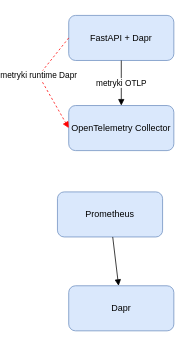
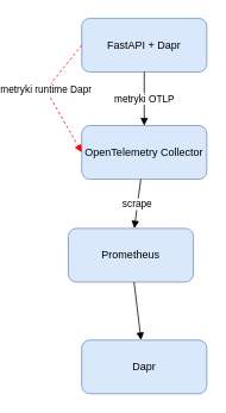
  <mxCell id="0" />
  <mxCell id="1" parent="0" />
  <mxCell id="2" value="FastAPI + Dapr" style="rounded=1;whiteSpace=wrap;html=1;fillColor=#dae8fc;strokeColor=#6c8ebf" parent="1" vertex="1"><mxGeometry x="60" y="20" width="140" height="60" as="geometry" /></mxCell>
  <mxCell id="3" value="OpenTelemetry Collector" style="rounded=1;whiteSpace=wrap;html=1;fillColor=#dae8fc;strokeColor=#6c8ebf" parent="1" vertex="1"><mxGeometry x="60" y="140" width="140" height="60" as="geometry" /></mxCell>
  <mxCell id="4" value="Prometheus" style="rounded=1;whiteSpace=wrap;html=1;fillColor=#dae8fc;strokeColor=#6c8ebf" parent="1" vertex="1"><mxGeometry x="45" y="255" width="140" height="60" as="geometry" /></mxCell>
  <mxCell id="5" value="Dapr" style="rounded=1;whiteSpace=wrap;html=1;fillColor=#dae8fc;strokeColor=#6c8ebf" parent="1" vertex="1"><mxGeometry x="60" y="380" width="140" height="60" as="geometry" /></mxCell>
  <mxCell id="6" value="metryki OTLP" style="endArrow=block;html=1;strokeColor=#000000" parent="1" source="2" target="3" edge="1"><mxGeometry relative="1" as="geometry"><mxPoint as="offset" /></mxGeometry></mxCell>
+ <mxCell id="7" value="scrape" style="endArrow=block;html=1;strokeColor=#000000" parent="1" source="3" target="4" edge="1"><mxGeometry relative="1" as="geometry" /></mxCell>
  <mxCell id="8" value="" style="endArrow=block;html=1;strokeColor=#000000" parent="1" source="4" target="5" edge="1"><mxGeometry relative="1" as="geometry" /></mxCell>
  <mxCell id="9" value="metryki runtime Dapr" style="endArrow=block;html=1;strokeColor=#ff0000;dashed=1;exitX=0;exitY=0.5;exitDx=0;exitDy=0;entryX=0;entryY=0.5;entryDx=0;entryDy=0;" parent="1" source="2" target="3" edge="1"><mxGeometry x="-0.116" relative="1" as="geometry"><mxPoint x="-50" y="119.095" as="sourcePoint" /><mxPoint x="30" y="90.005" as="targetPoint" /><Array as="points"><mxPoint x="20" y="100" /></Array><mxPoint as="offset" /></mxGeometry></mxCell>
